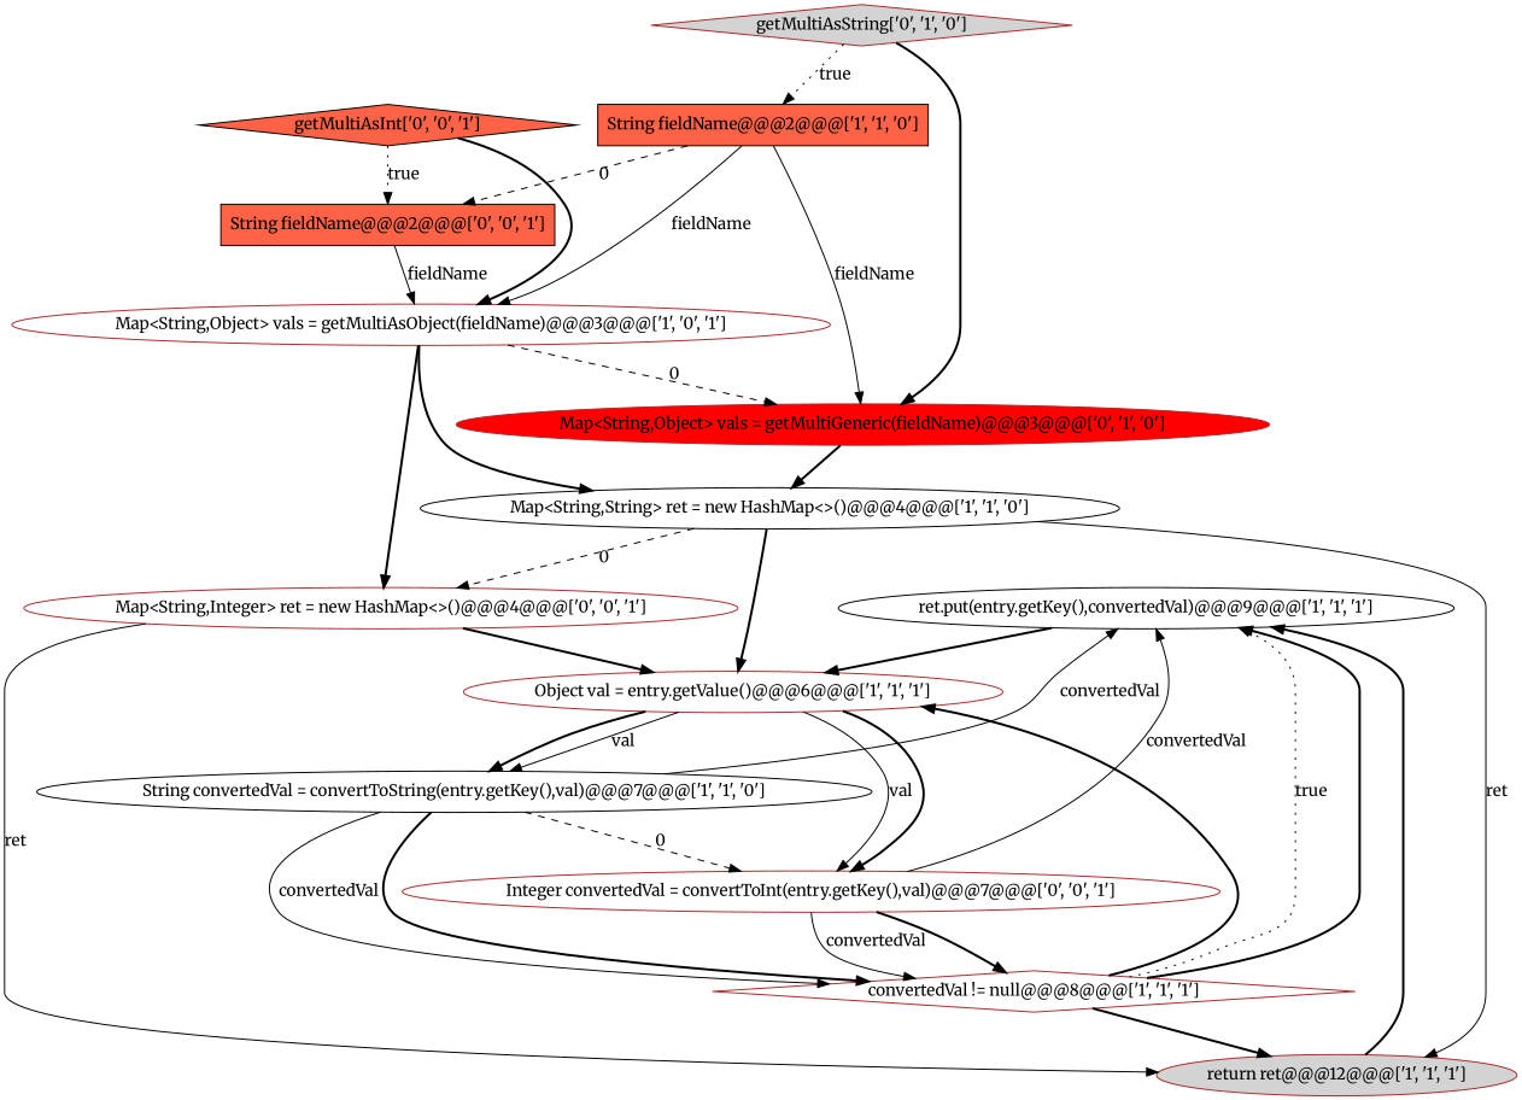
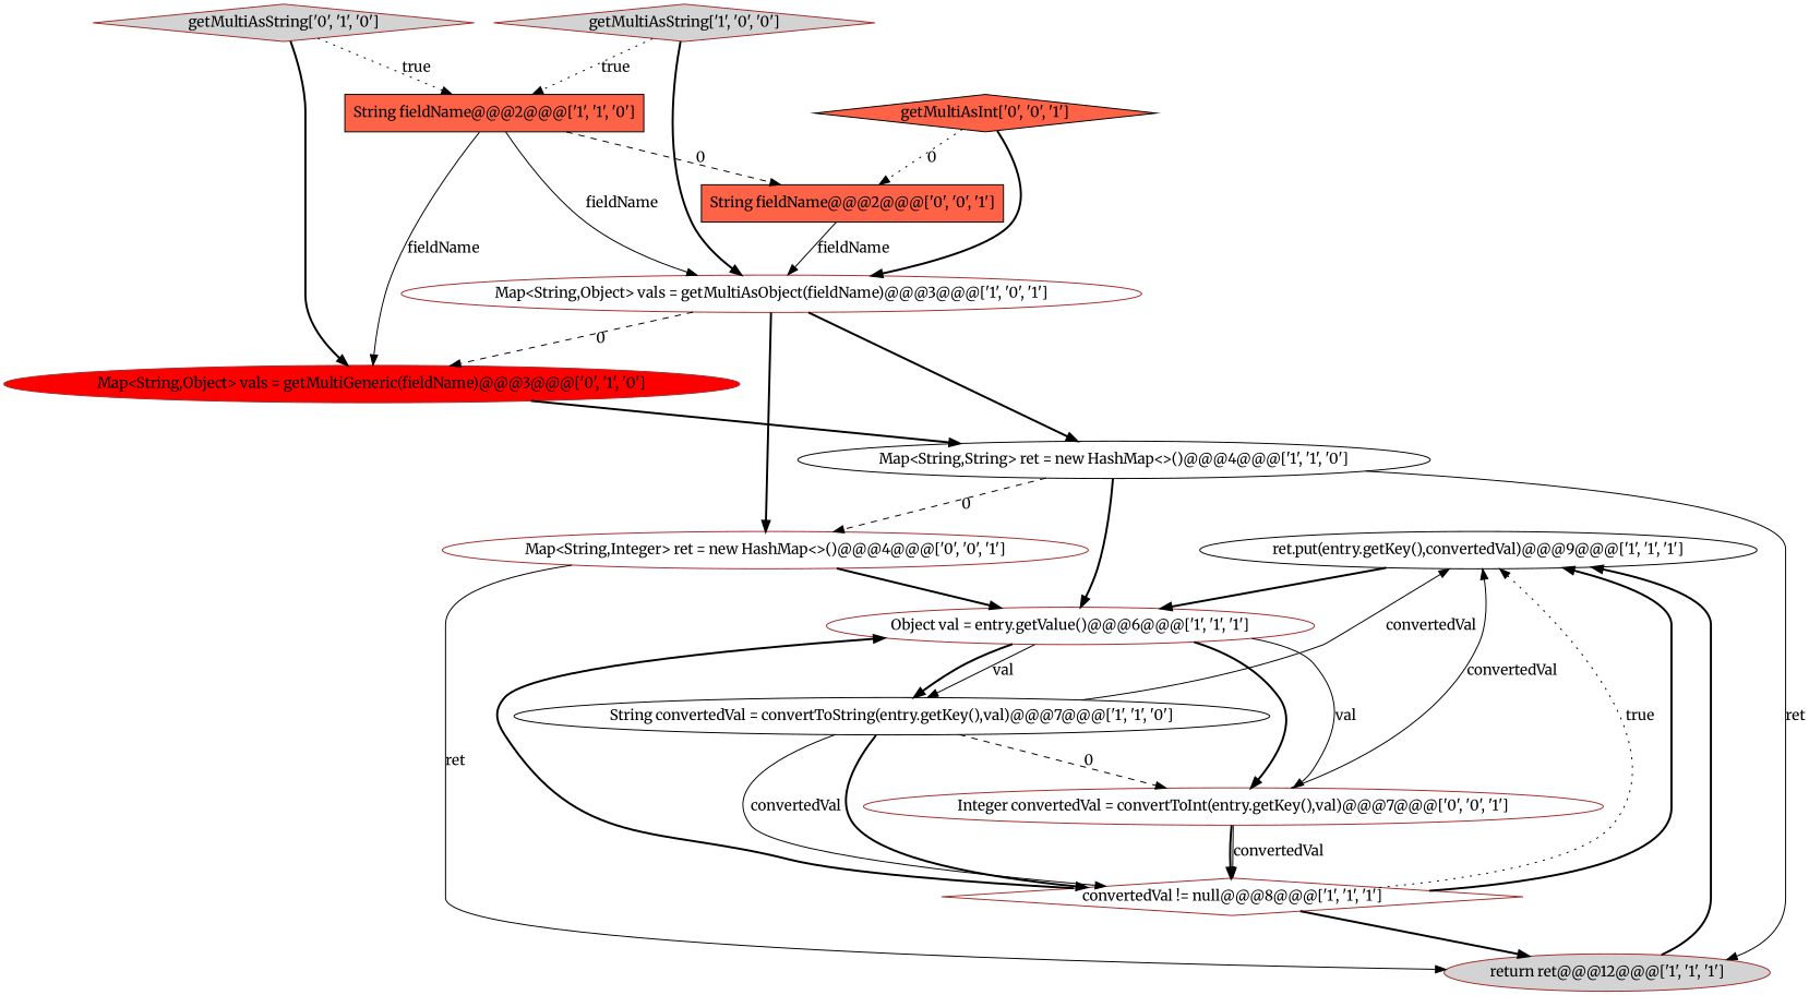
  digraph {
    fontname=Merriweather
    node [color=brown fillcolor=white fontname=Merriweather shape=ellipse style=filled]
    edge [fontname=Merriweather style=bold]
    n1 [color=black label="ret.put(entry.getKey(),convertedVal)@@@9@@@['1', '1', '1']"]
    n2 [label="Object val = entry.getValue()@@@6@@@['1', '1', '1']"]
    n3 [label="Integer convertedVal = convertToInt(entry.getKey(),val)@@@7@@@['0', '0', '1']"]
    n4 [color=black label="String convertedVal = convertToString(entry.getKey(),val)@@@7@@@['1', '1', '0']"]
    n5 [fillcolor=lightgray label="return ret@@@12@@@['1', '1', '1']"]
    n6 [label="convertedVal != null@@@8@@@['1', '1', '1']" shape=diamond]
    n7 [color=black fillcolor=tomato label="String fieldName@@@2@@@['0', '0', '1']" shape=box]
    n8 [label="Map<String,Object> vals = getMultiAsObject(fieldName)@@@3@@@['1', '0', '1']"]
    n9 [label="Map<String,Integer> ret = new HashMap<>()@@@4@@@['0', '0', '1']"]
    n10 [color=black label="Map<String,String> ret = new HashMap<>()@@@4@@@['1', '1', '0']"]
    n11 [fillcolor=red label="Map<String,Object> vals = getMultiGeneric(fieldName)@@@3@@@['0', '1', '0']"]
    n12 [color=black fillcolor=tomato label="String fieldName@@@2@@@['1', '1', '0']" shape=box]
    n13 [fillcolor=lightgray label="getMultiAsString['0', '1', '0']" shape=diamond]
+   n14 [fillcolor=lightgray label="getMultiAsString['1', '0', '0']" shape=diamond]
    n15 [color=black fillcolor=tomato label="getMultiAsInt['0', '0', '1']" shape=diamond]
    n1 -> n2
    n2 -> n3 [label=val style=solid]
    n2 -> n3
    n2 -> n4 [label=val style=solid]
    n2 -> n4
    n3 -> n1 [label=convertedVal style=solid]
    n3 -> n6
    n3 -> n6 [label=convertedVal style=solid]
    n4 -> n1 [label=convertedVal style=solid]
    n4 -> n3 [label=0 style=dashed]
    n4 -> n6
    n4 -> n6 [label=convertedVal style=solid]
    n5 -> n1
    n6 -> n1 [label=true style=dotted]
    n6 -> n1
    n6 -> n2
    n6 -> n5
    n7 -> n8 [label=fieldName style=solid]
    n8 -> n9
    n8 -> n10
    n8 -> n11 [label=0 style=dashed]
    n9 -> n2
    n9 -> n5 [label=ret style=solid]
    n10 -> n2
    n10 -> n5 [label=ret style=solid]
    n10 -> n9 [label=0 style=dashed]
    n11 -> n10
    n12 -> n7 [label=0 style=dashed]
    n12 -> n8 [label=fieldName style=solid]
    n12 -> n11 [label=fieldName style=solid]
    n13 -> n11
    n13 -> n12 [label=true style=dotted]
-   n15 -> n7 [label=true style=dotted]
+   n14 -> n8
+   n14 -> n12 [label=true style=dotted]
+   n15 -> n7 [label=0 style=dotted]
    n15 -> n8
  }
